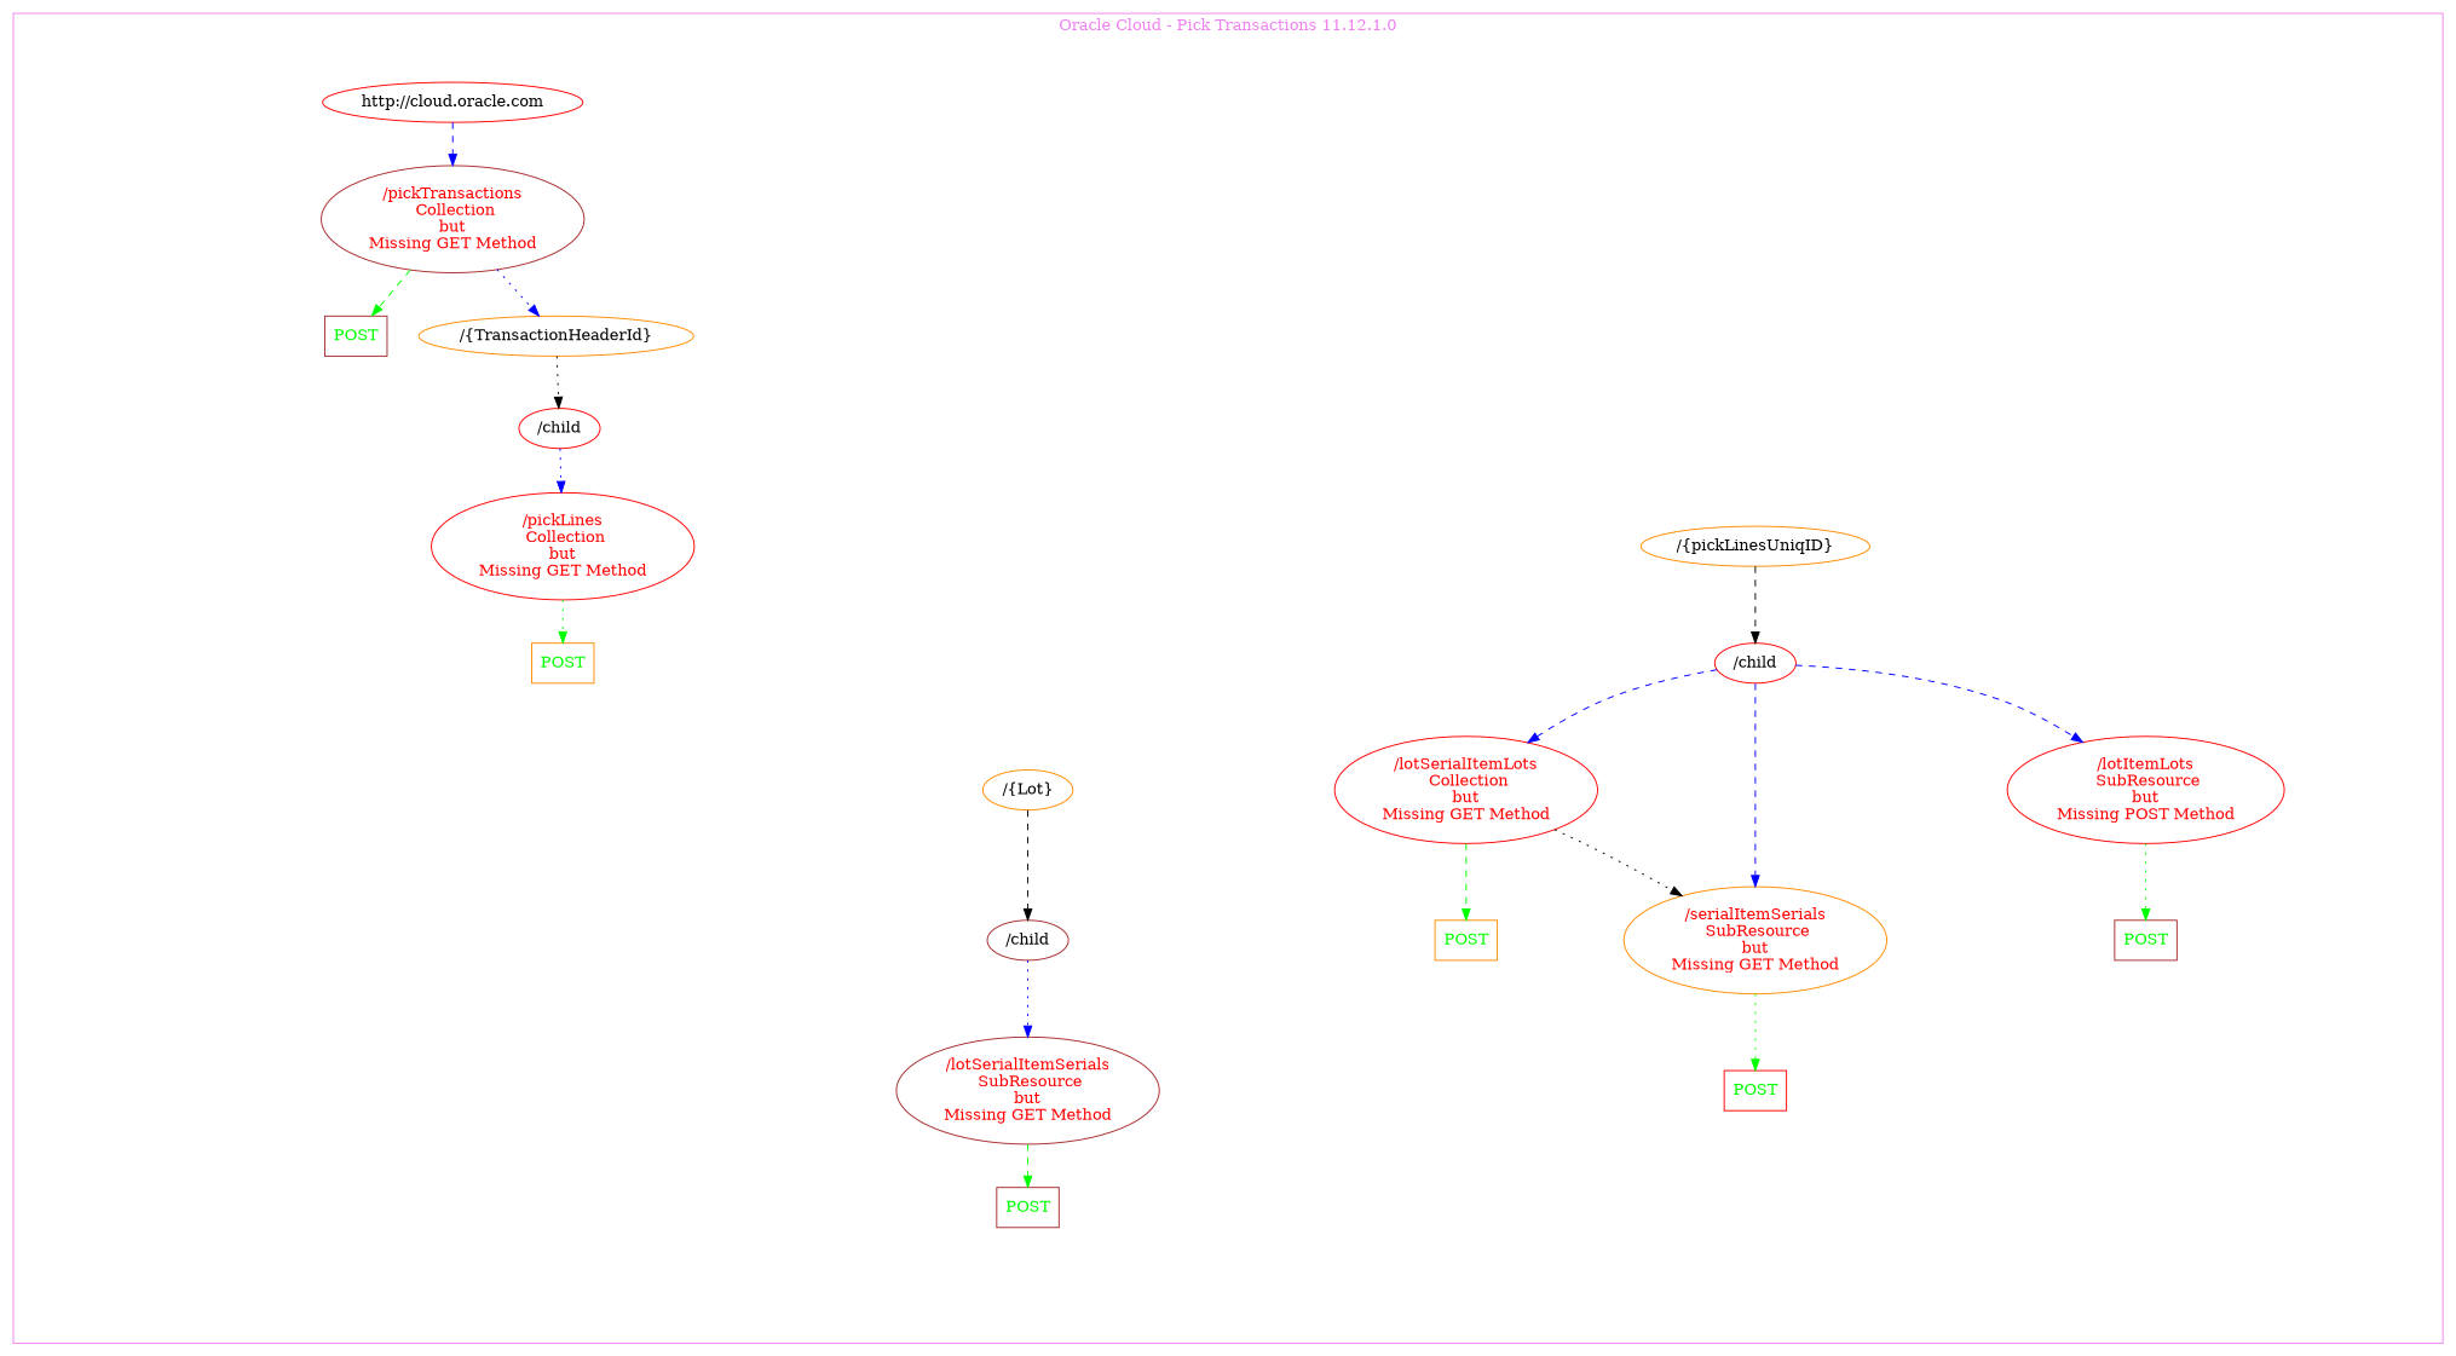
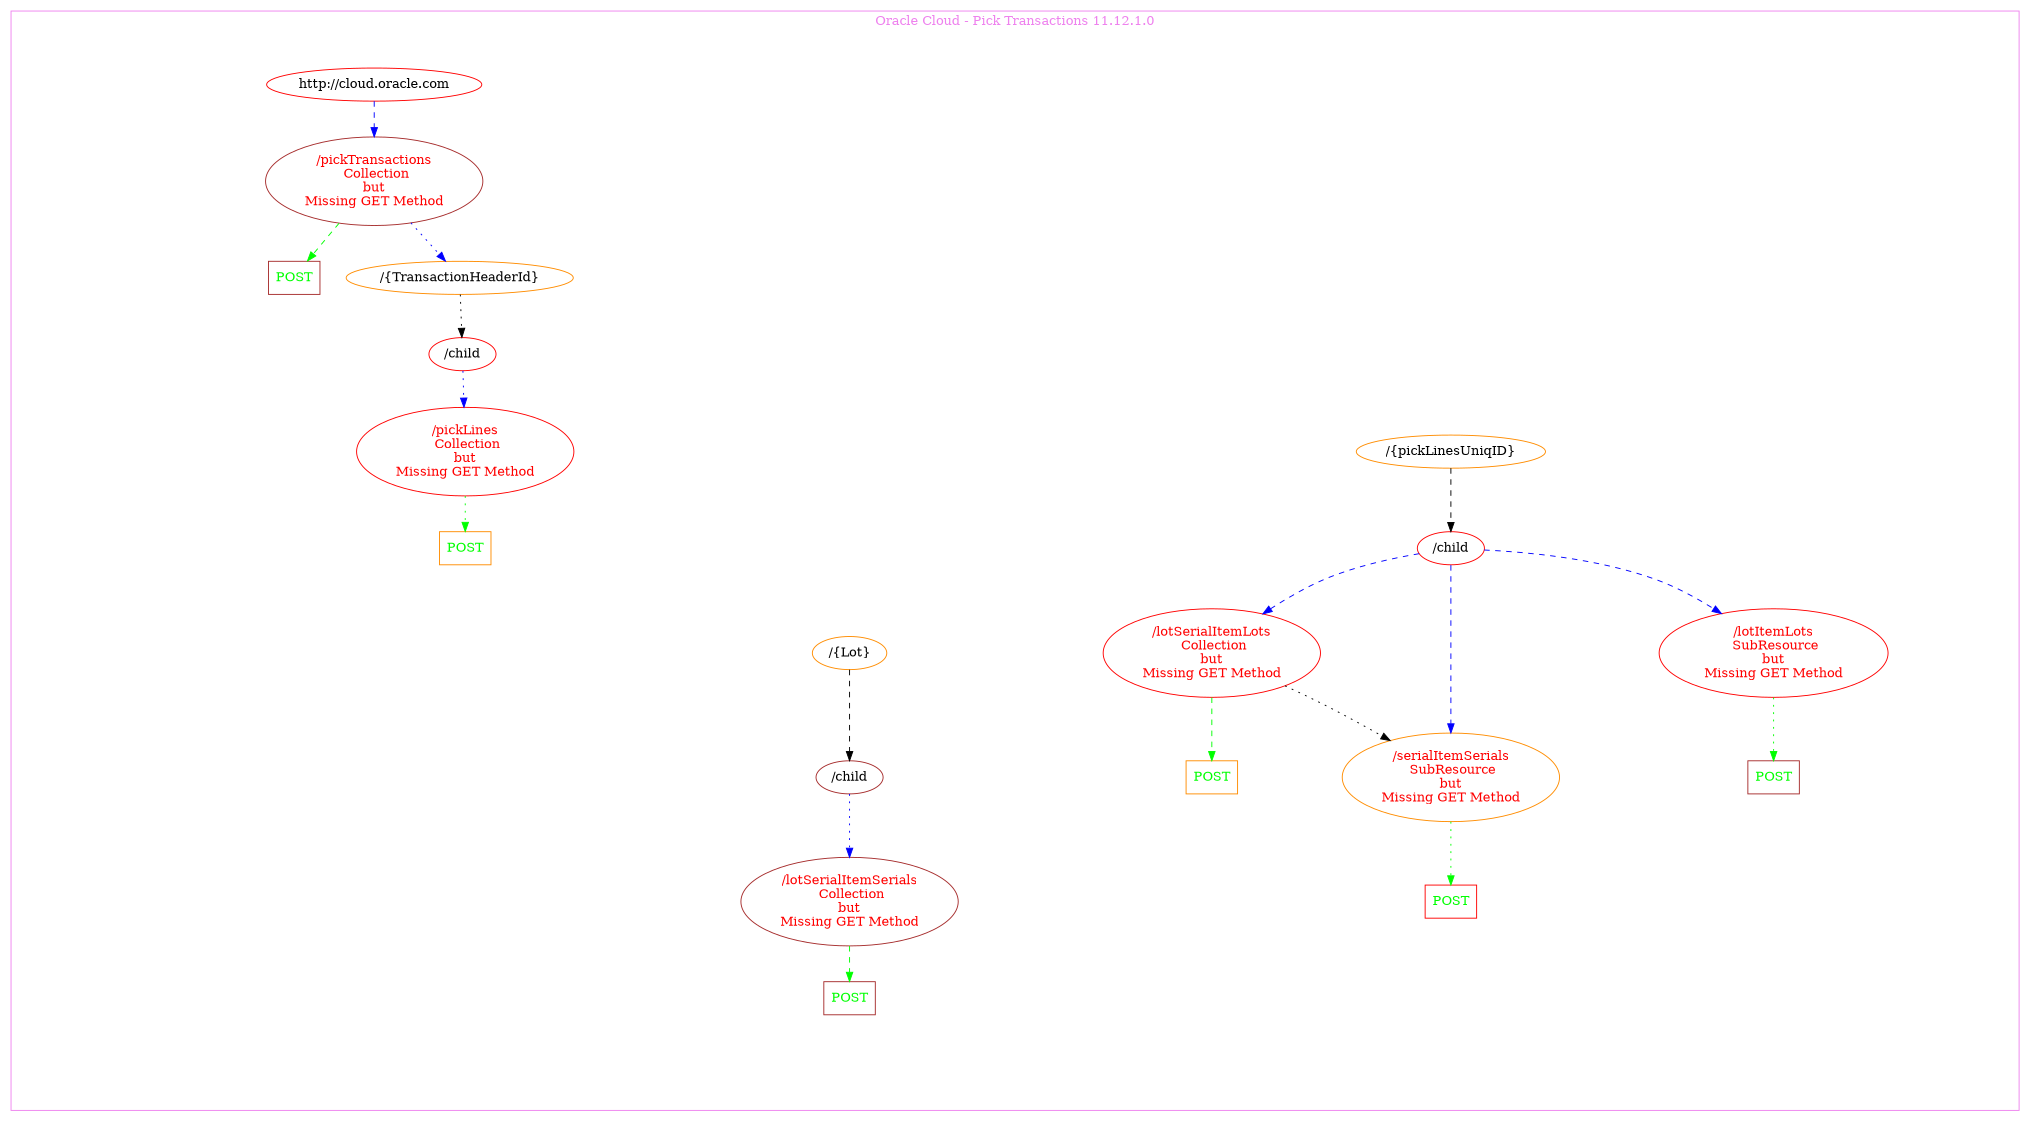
  digraph {
    rankdir=TB
    node [color=red fontcolor=black shape=ellipse]
    edge [color=blue fontcolor=green style=dashed]
    n1 [color=brown fontcolor=green label=POST shape=box]
    n2 [color=darkorange fontcolor=green label=POST shape=box]
    n3 [color=darkorange fontcolor=green label=POST shape=box]
    n4 [color=brown fontcolor=green label=POST shape=box]
-   n5 [color=brown fontcolor=red label="/lotSerialItemSerials\n SubResource\nbut\nMissing GET Method"]
+   n5 [color=brown fontcolor=red label="/lotSerialItemSerials\n Collection\nbut\nMissing GET Method"]
    n6 [color=brown label="/child"]
    n7 [color=darkorange label="/{Lot}"]
    n8 [fontcolor=red label="/lotSerialItemLots\n Collection\nbut\nMissing GET Method"]
    n9 [fontcolor=green label=POST shape=box]
    n10 [color=darkorange fontcolor=red label="/serialItemSerials\n SubResource\nbut\nMissing GET Method"]
    n11 [color=brown fontcolor=green label=POST shape=box]
-   n12 [fontcolor=red label="/lotItemLots\n SubResource\nbut\nMissing POST Method"]
+   n12 [fontcolor=red label="/lotItemLots\n SubResource\nbut\nMissing GET Method"]
    n13 [label="/child"]
    n14 [color=darkorange label="/{pickLinesUniqID}"]
    n15 [fontcolor=red label="/pickLines\n Collection\nbut\nMissing GET Method"]
    n16 [label="/child"]
    n17 [color=darkorange label="/{TransactionHeaderId}"]
    n18 [color=brown fontcolor=red label="/pickTransactions\n Collection\nbut\nMissing GET Method"]
    n19 [label="http://cloud.oracle.com"]
    subgraph cluster_1 {
      color=violet
      fontcolor=violet
      label="Oracle Cloud - Pick Transactions 11.12.1.0"
      subgraph cluster_2 {
        color=white
        fontcolor=white
        label="Oracle Cloud - Pick Transactions 11.12.1.0"
        n19
        subgraph cluster_3 {
          color=white
          fontcolor=white
          label="Oracle Cloud - Pick Transactions 11.12.1.0"
          n18
          subgraph cluster_4 {
            color=white
            fontcolor=white
            label="Oracle Cloud - Pick Transactions 11.12.1.0"
            n1
          }
          subgraph cluster_5 {
            color=white
            fontcolor=white
            label="Oracle Cloud - Pick Transactions 11.12.1.0"
            n17
            subgraph cluster_6 {
              color=white
              fontcolor=white
              label="Oracle Cloud - Pick Transactions 11.12.1.0"
              n16
              subgraph cluster_7 {
                color=white
                fontcolor=white
                label="Oracle Cloud - Pick Transactions 11.12.1.0"
                n15
                subgraph cluster_8 {
                  color=white
                  fontcolor=white
                  label="Oracle Cloud - Pick Transactions 11.12.1.0"
                  n2
                }
                subgraph cluster_9 {
                  color=white
                  fontcolor=white
                  label="Oracle Cloud - Pick Transactions 11.12.1.0"
                  n14
                  subgraph cluster_10 {
                    color=white
                    fontcolor=white
                    label="Oracle Cloud - Pick Transactions 11.12.1.0"
                    n13
                    subgraph cluster_11 {
                      color=white
                      fontcolor=white
                      label="Oracle Cloud - Pick Transactions 11.12.1.0"
                      n8
                      subgraph cluster_12 {
                        color=white
                        fontcolor=white
                        label="Oracle Cloud - Pick Transactions 11.12.1.0"
                        n3
                      }
                      subgraph cluster_13 {
                        color=white
                        fontcolor=white
                        label="Oracle Cloud - Pick Transactions 11.12.1.0"
                        n7
                        subgraph cluster_14 {
                          color=white
                          fontcolor=white
                          label="Oracle Cloud - Pick Transactions 11.12.1.0"
                          n6
                          subgraph cluster_15 {
                            color=white
                            fontcolor=white
                            label="Oracle Cloud - Pick Transactions 11.12.1.0"
                            n5
                            subgraph cluster_16 {
                              color=white
                              fontcolor=white
                              label="Oracle Cloud - Pick Transactions 11.12.1.0"
                              n4
                            }
                          }
                        }
                      }
                    }
                    subgraph cluster_17 {
                      color=white
                      fontcolor=white
                      label="Oracle Cloud - Pick Transactions 11.12.1.0"
                      n10
                      subgraph cluster_18 {
                        color=white
                        fontcolor=white
                        label="Oracle Cloud - Pick Transactions 11.12.1.0"
                        n9
                      }
                    }
                    subgraph cluster_19 {
                      color=white
                      fontcolor=white
                      label="Oracle Cloud - Pick Transactions 11.12.1.0"
                      n12
                      subgraph cluster_20 {
                        color=white
                        fontcolor=white
                        label="Oracle Cloud - Pick Transactions 11.12.1.0"
                        n11
                      }
                    }
                  }
                }
              }
            }
          }
        }
      }
    }
    n5 -> n4 [color=green]
    n6 -> n5 [fontcolor=blue style=dotted]
    n7 -> n6 [color=black fontcolor=black]
    n8 -> n3 [color=green]
    n8 -> n10 [color=black fontcolor=black style=dotted]
    n10 -> n9 [color=green style=dotted]
    n12 -> n11 [color=green style=dotted]
    n13 -> n8 [fontcolor=blue]
    n13 -> n10 [fontcolor=blue]
    n13 -> n12 [fontcolor=blue]
    n14 -> n13 [color=black fontcolor=black]
    n15 -> n2 [color=green style=dotted]
    n16 -> n15 [fontcolor=blue style=dotted]
    n17 -> n16 [color=black fontcolor=black style=dotted]
    n18 -> n1 [color=green]
    n18 -> n17 [fontcolor=black style=dotted]
    n19 -> n18 [fontcolor=blue]
  }
